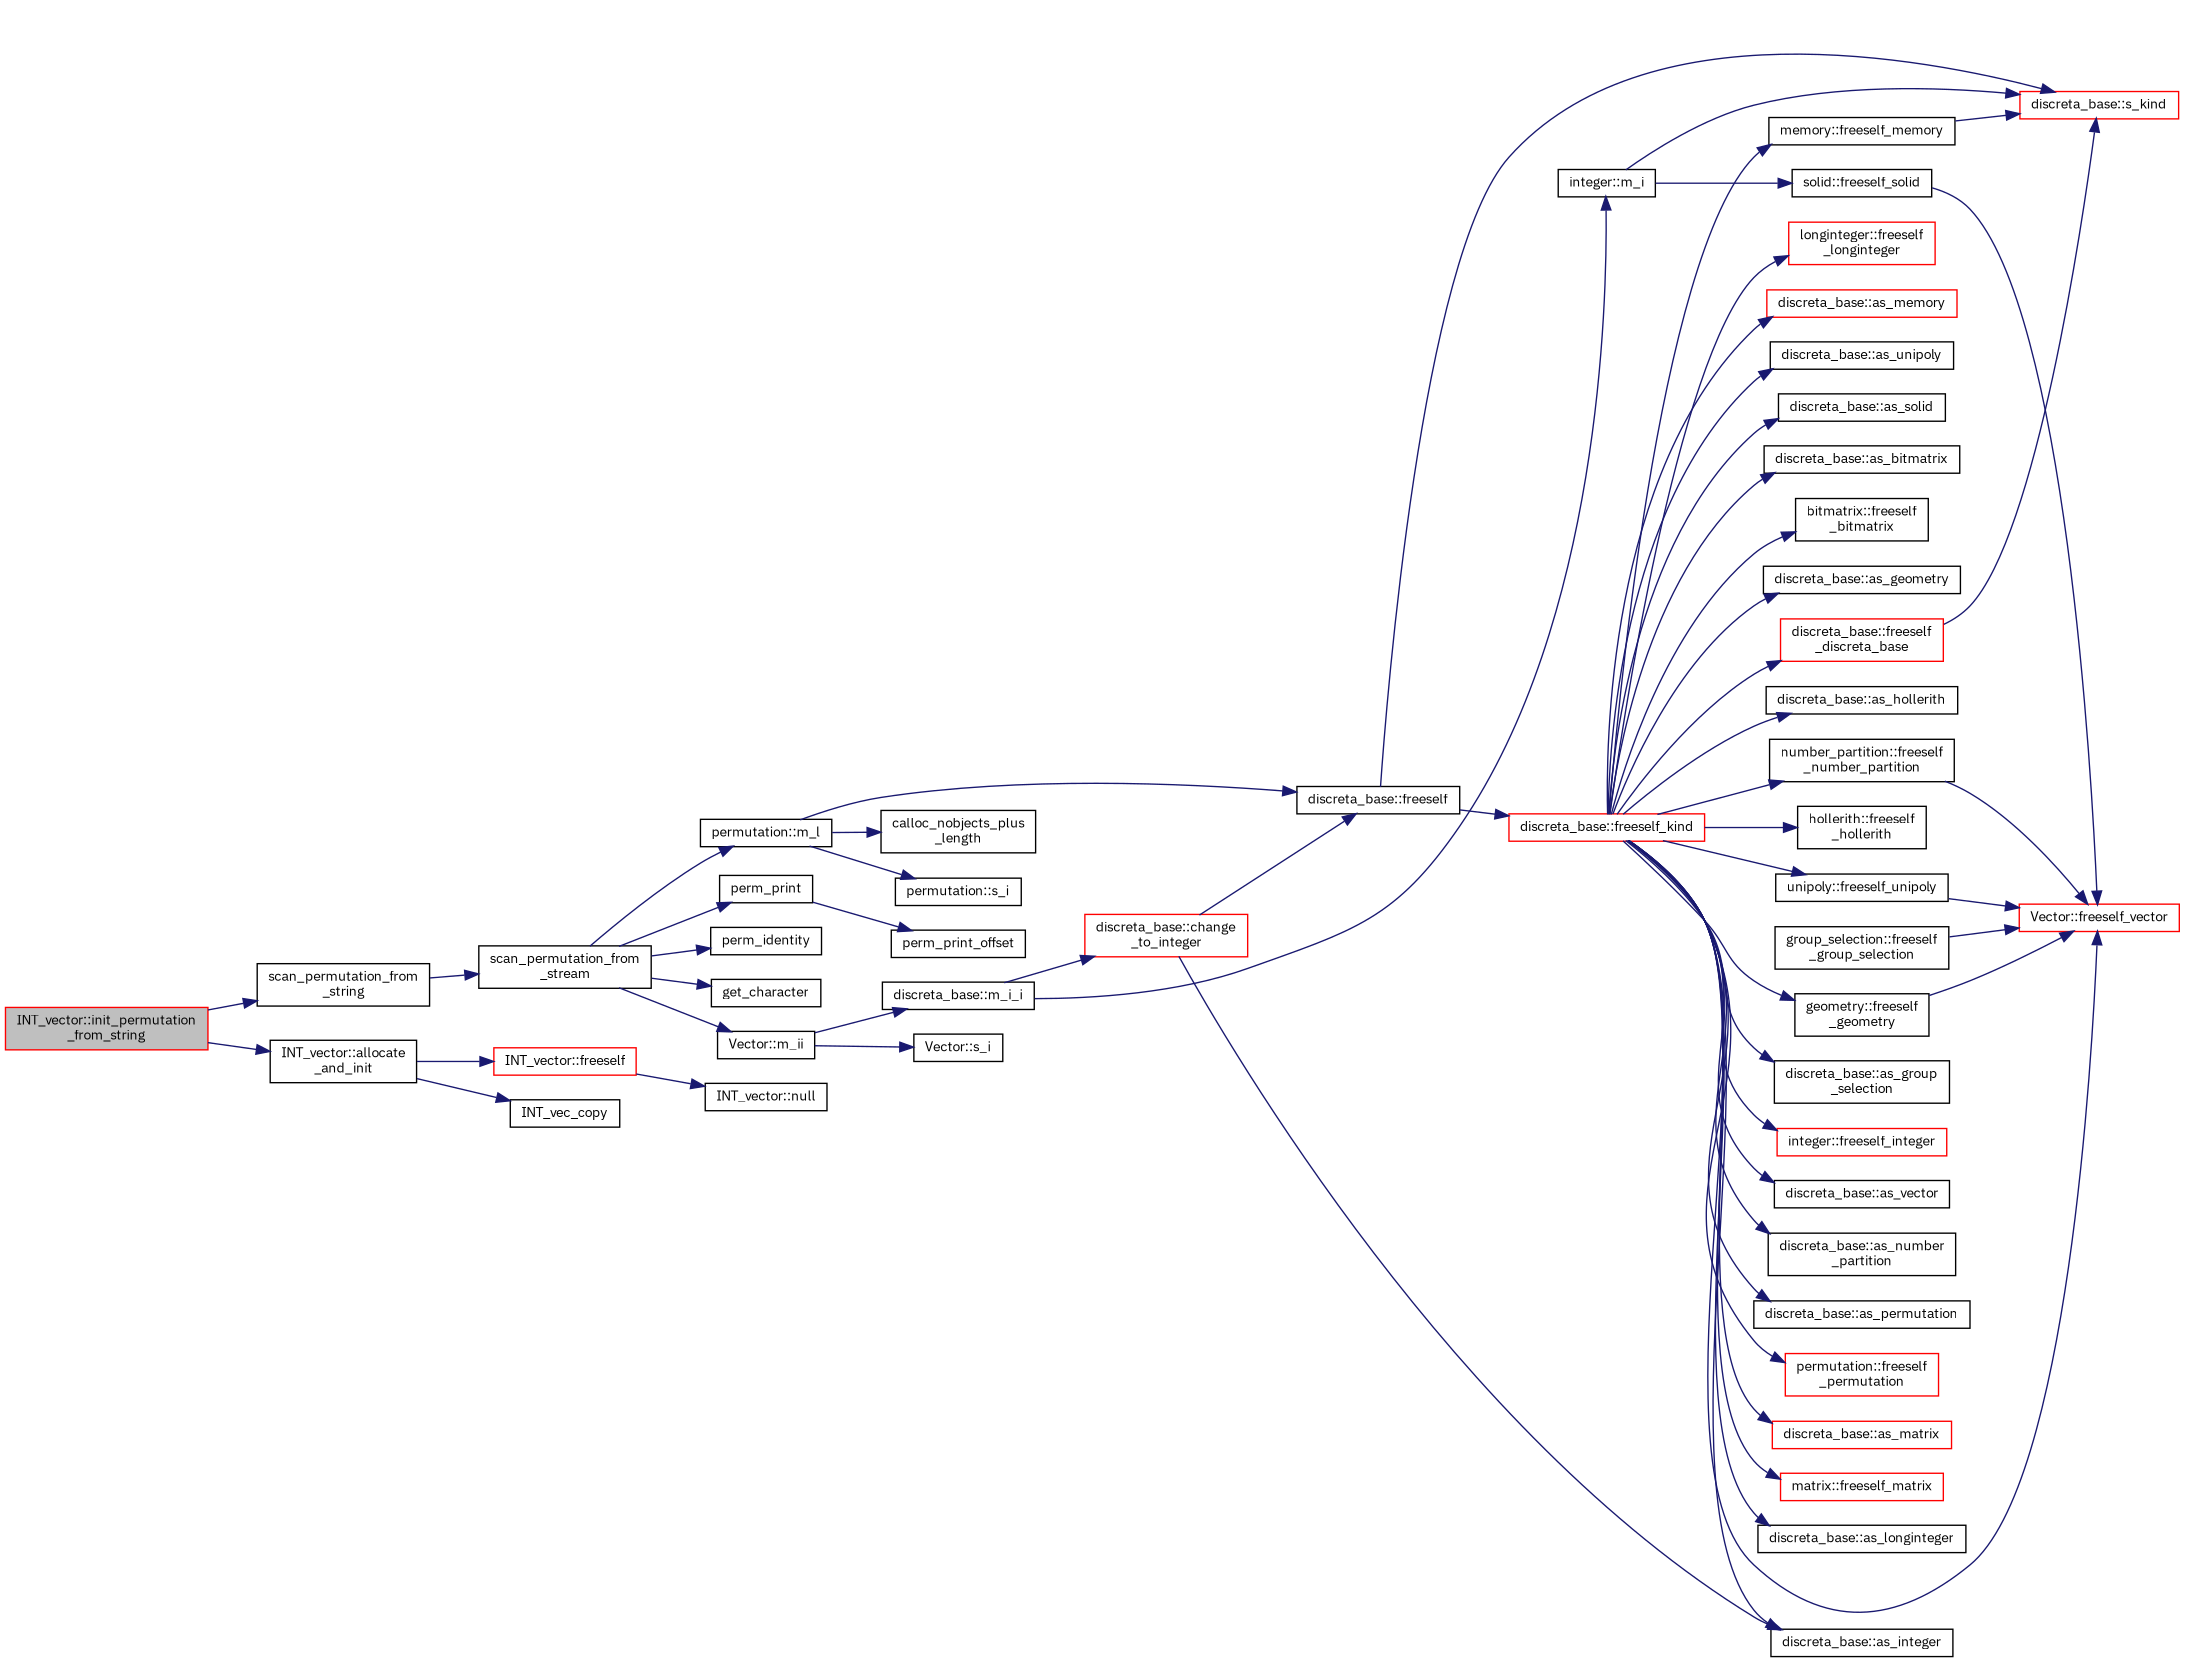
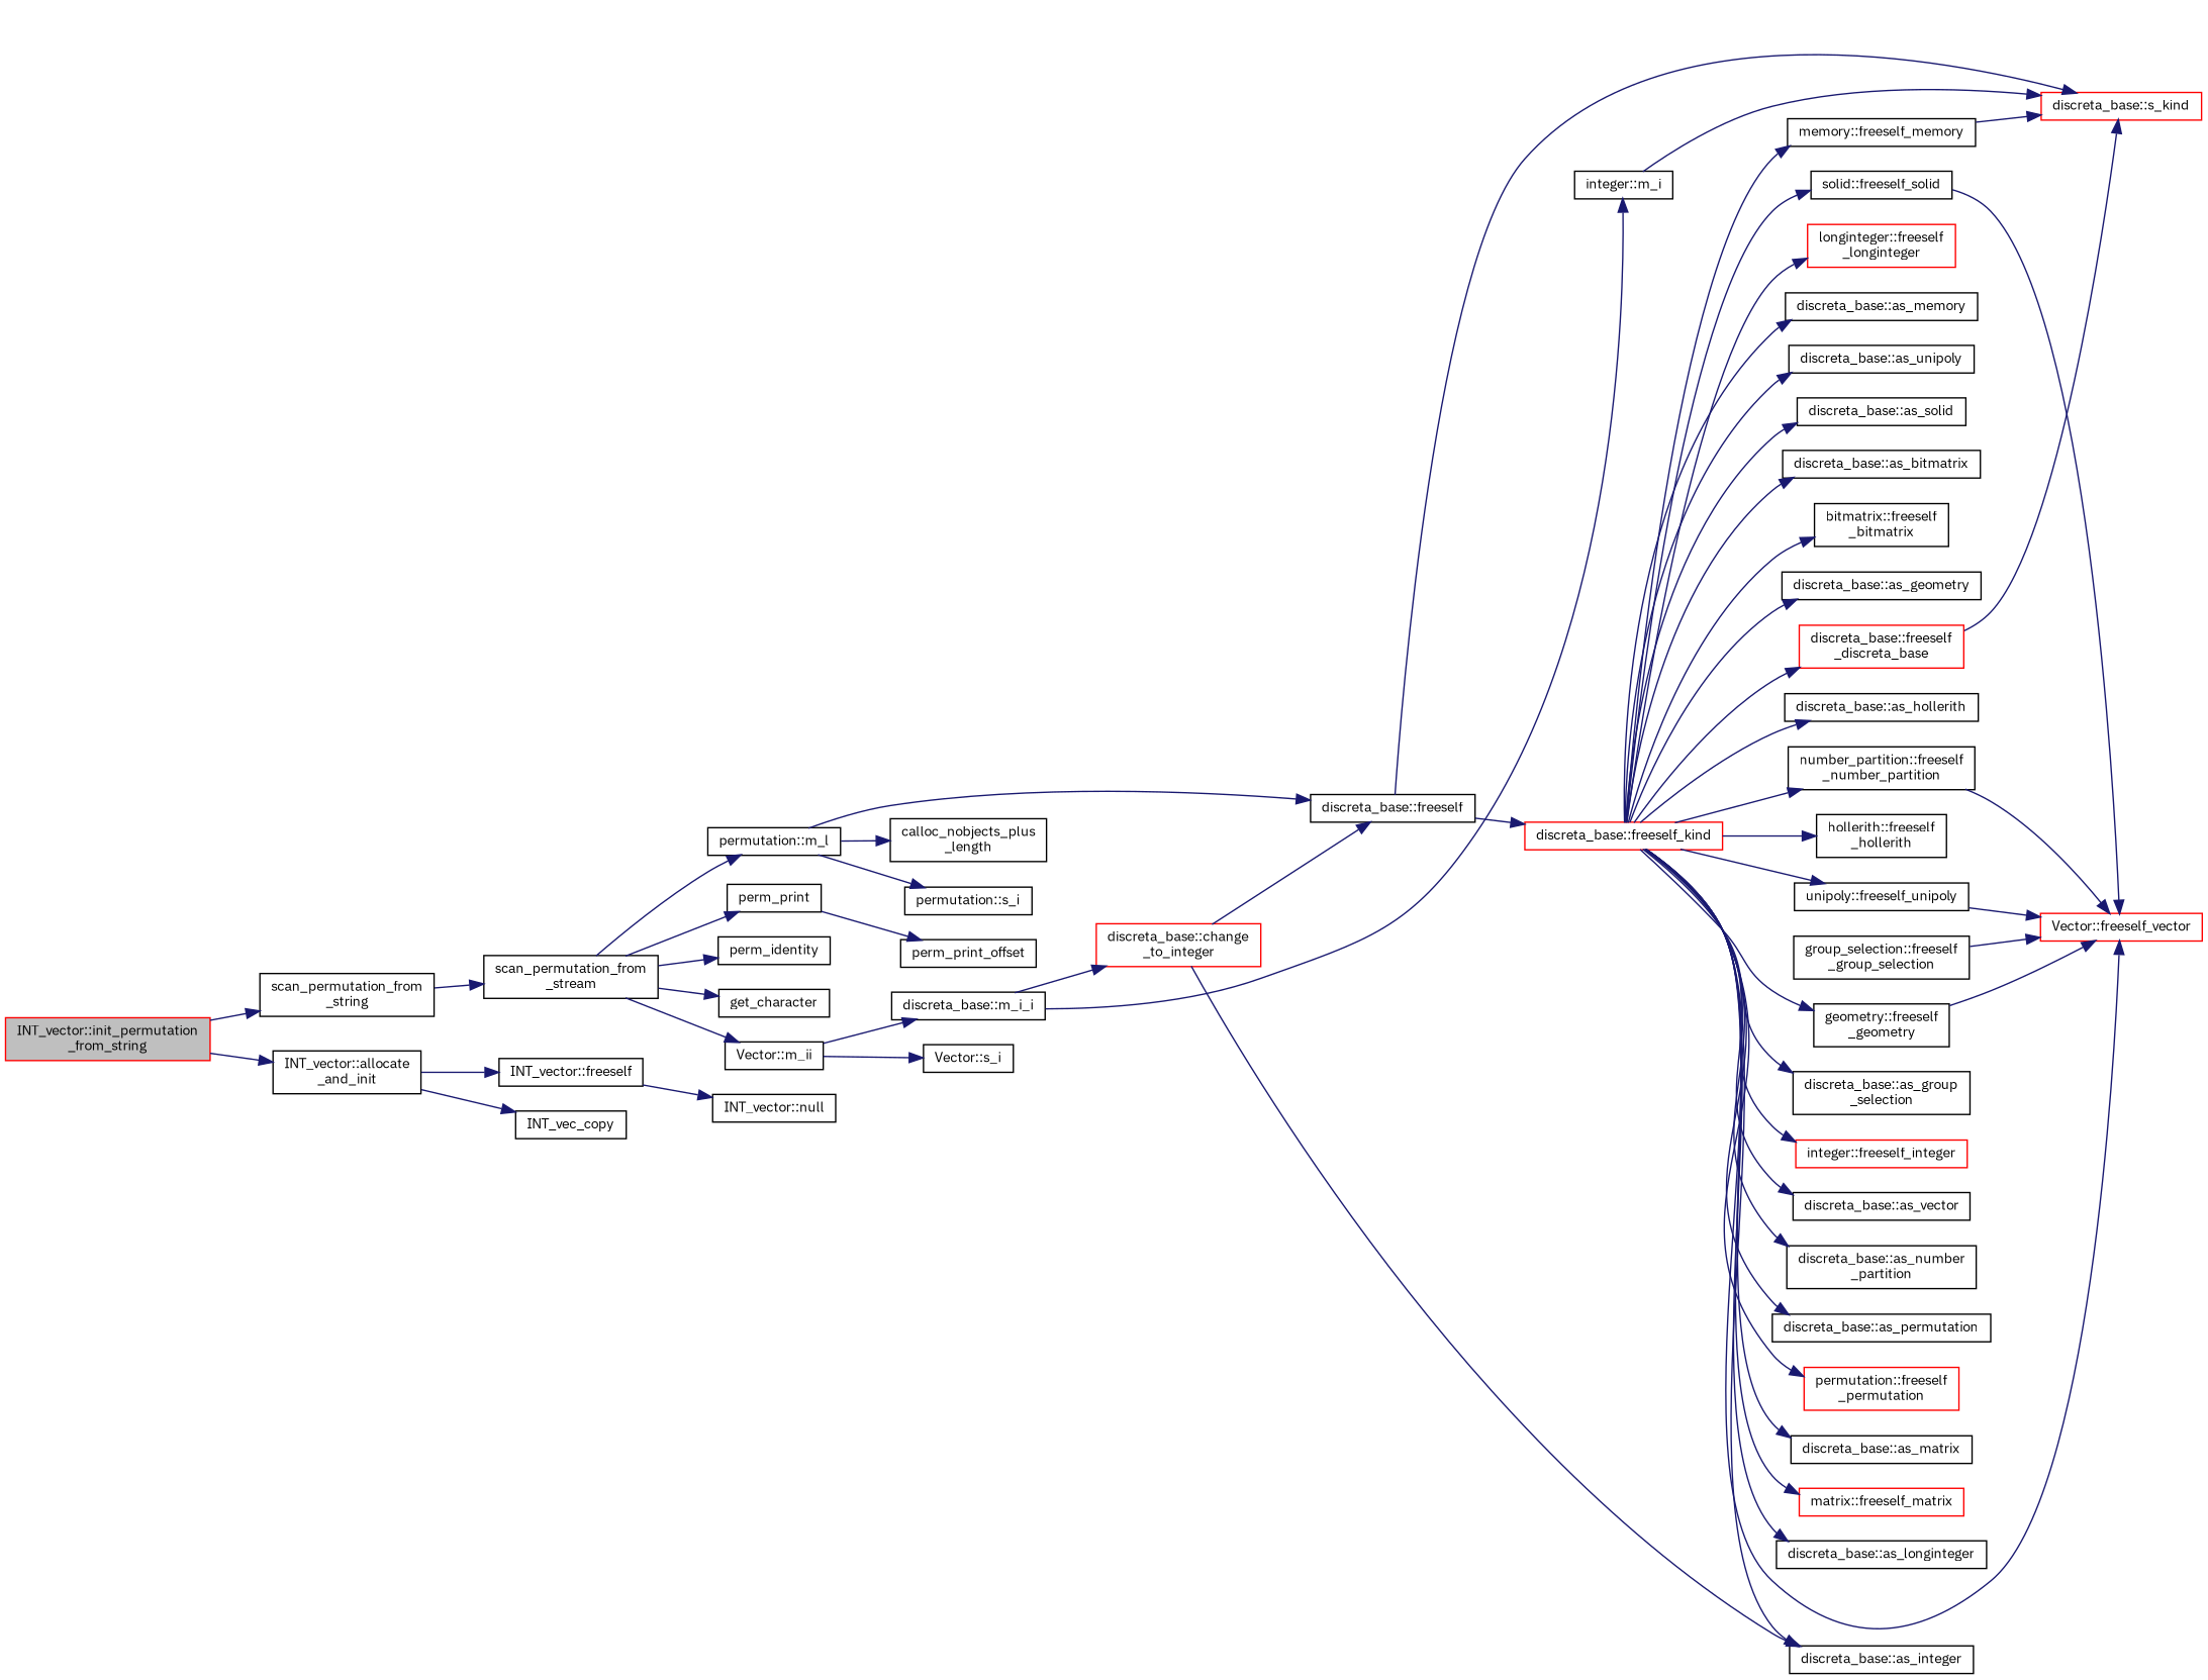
  digraph {
    fontname="IBM Plex Sans"
    rankdir=LR
    node [color=black fillcolor=white fontname="IBM Plex Sans" fontsize=10 shape=record style=filled]
    edge [color=midnightblue fontname="IBM Plex Sans" fontsize=10 labelfontname=Helvetica labelfontsize=10 style=solid]
    n1 [color=red fillcolor=grey75 fontcolor=black height=0.2 label="INT_vector::init_permutation\l_from_string" width=0.4]
    n2 [height=0.2 label="scan_permutation_from\l_string" width=0.4]
    n3 [height=0.2 label="INT_vector::allocate\l_and_init" width=0.4]
    n4 [height=0.2 label="scan_permutation_from\l_stream" width=0.4]
-   n5 [color=red height=0.2 label="INT_vector::freeself" width=0.4]
+   n5 [height=0.2 label="INT_vector::freeself" width=0.4]
    n6 [height=0.2 label=INT_vec_copy width=0.4]
    n7 [height=0.2 label=perm_identity width=0.4]
    n8 [height=0.2 label=get_character width=0.4]
    n9 [height=0.2 label="permutation::m_l" width=0.4]
    n10 [height=0.2 label="Vector::m_ii" width=0.4]
    n11 [height=0.2 label=perm_print width=0.4]
    n12 [height=0.2 label="discreta_base::freeself" width=0.4]
    n13 [height=0.2 label="calloc_nobjects_plus\l_length" width=0.4]
    n14 [height=0.2 label="permutation::s_i" width=0.4]
    n15 [height=0.2 label="Vector::s_i" width=0.4]
    n16 [height=0.2 label="discreta_base::m_i_i" width=0.4]
    n17 [height=0.2 label=perm_print_offset width=0.4]
    n18 [color=red height=0.2 label="discreta_base::freeself_kind" width=0.4]
    n19 [color=red height=0.2 label="discreta_base::s_kind" width=0.4]
    n20 [color=red height=0.2 label="discreta_base::freeself\l_discreta_base" width=0.4]
    n21 [height=0.2 label="discreta_base::as_integer" width=0.4]
    n22 [color=red height=0.2 label="integer::freeself_integer" width=0.4]
    n23 [height=0.2 label="discreta_base::as_vector" width=0.4]
    n24 [color=red height=0.2 label="Vector::freeself_vector" width=0.4]
    n25 [height=0.2 label="discreta_base::as_number\l_partition" width=0.4]
    n26 [height=0.2 label="number_partition::freeself\l_number_partition" width=0.4]
    n27 [height=0.2 label="discreta_base::as_permutation" width=0.4]
    n28 [color=red height=0.2 label="permutation::freeself\l_permutation" width=0.4]
-   n29 [color=red height=0.2 label="discreta_base::as_matrix" width=0.4]
+   n29 [height=0.2 label="discreta_base::as_matrix" width=0.4]
    n30 [color=red height=0.2 label="matrix::freeself_matrix" width=0.4]
    n31 [height=0.2 label="discreta_base::as_longinteger" width=0.4]
    n32 [color=red height=0.2 label="longinteger::freeself\l_longinteger" width=0.4]
-   n33 [color=red height=0.2 label="discreta_base::as_memory" width=0.4]
+   n33 [height=0.2 label="discreta_base::as_memory" width=0.4]
    n34 [height=0.2 label="memory::freeself_memory" width=0.4]
    n35 [height=0.2 label="discreta_base::as_unipoly" width=0.4]
    n36 [height=0.2 label="unipoly::freeself_unipoly" width=0.4]
    n37 [height=0.2 label="discreta_base::as_solid" width=0.4]
    n38 [height=0.2 label="solid::freeself_solid" width=0.4]
    n39 [height=0.2 label="discreta_base::as_bitmatrix" width=0.4]
    n40 [height=0.2 label="bitmatrix::freeself\l_bitmatrix" width=0.4]
    n41 [height=0.2 label="discreta_base::as_geometry" width=0.4]
    n42 [height=0.2 label="geometry::freeself\l_geometry" width=0.4]
    n43 [height=0.2 label="discreta_base::as_hollerith" width=0.4]
    n44 [height=0.2 label="hollerith::freeself\l_hollerith" width=0.4]
    n45 [height=0.2 label="discreta_base::as_group\l_selection" width=0.4]
    n46 [height=0.2 label="group_selection::freeself\l_group_selection" width=0.4]
    n47 [color=red height=0.2 label="discreta_base::change\l_to_integer" width=0.4]
    n48 [height=0.2 label="integer::m_i" width=0.4]
    n49 [height=0.2 label="INT_vector::null" width=0.4]
    n1 -> n2
    n1 -> n3
    n2 -> n4
    n3 -> n5
    n3 -> n6
    n4 -> n7
    n4 -> n8
    n4 -> n9
    n4 -> n10
    n4 -> n11
    n5 -> n49
    n9 -> n12
    n9 -> n13
    n9 -> n14
    n10 -> n15
    n10 -> n16
    n11 -> n17
    n12 -> n18
    n12 -> n19
    n16 -> n47
    n16 -> n48
    n18 -> n20
    n18 -> n21
    n18 -> n22
    n18 -> n23
    n18 -> n24
    n18 -> n25
    n18 -> n26
    n18 -> n27
    n18 -> n28
    n18 -> n29
    n18 -> n30
    n18 -> n31
    n18 -> n32
    n18 -> n33
    n18 -> n34
    n18 -> n35
    n18 -> n36
    n18 -> n37
-   n48 -> n38
+   n18 -> n38
    n18 -> n39
    n18 -> n40
    n18 -> n41
    n18 -> n42
    n18 -> n43
    n18 -> n44
    n18 -> n45
    n20 -> n19
    n26 -> n24
    n34 -> n19
    n36 -> n24
    n38 -> n24
    n42 -> n24
    n46 -> n24
    n47 -> n12
    n47 -> n21
    n48 -> n19
  }
